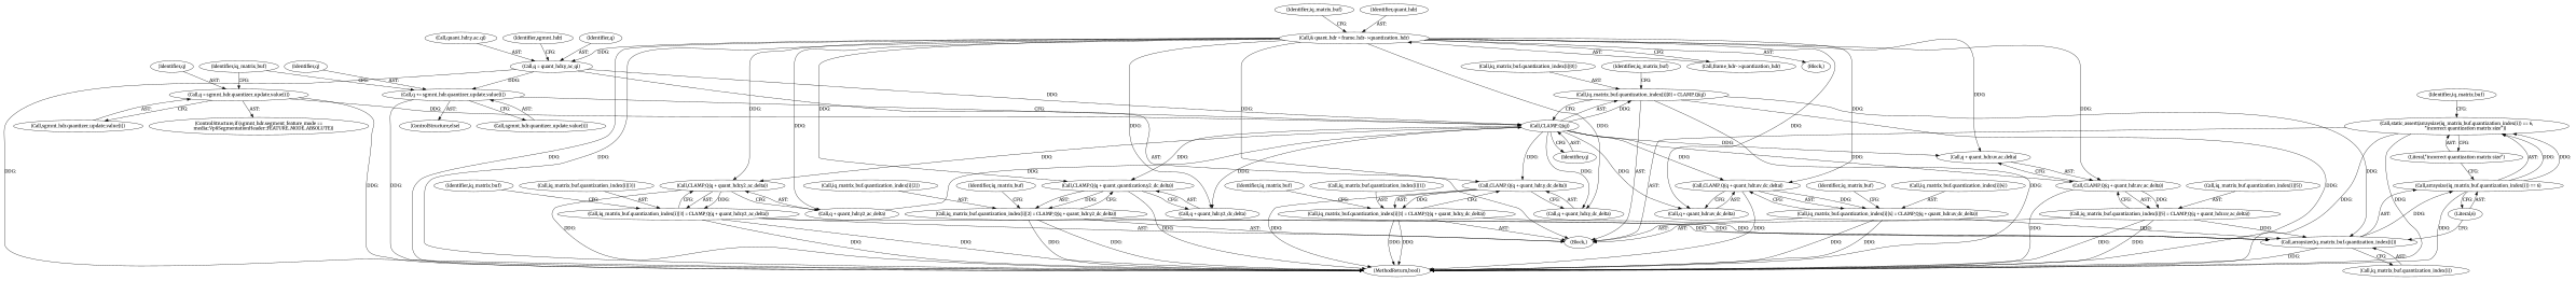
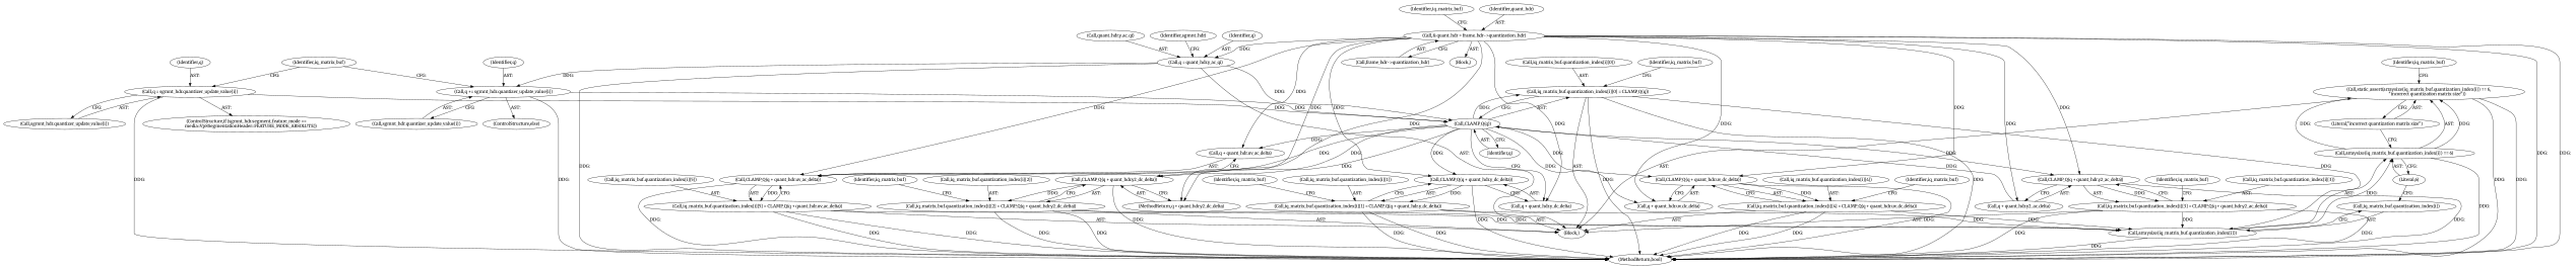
  digraph {
    fontname=Merriweather
    node [fontname=Merriweather]
    edge [fontname=Merriweather]
    n1 [label="(Call,static_assert(arraysize(iq_matrix_buf.quantization_index[i]) == 6,\n                  \"incorrect quantization matrix size\"))"]
    n2 [label="(MethodReturn,bool)"]
    n3 [label="(Literal,\"incorrect quantization matrix size\")"]
    n4 [label="(Block,)"]
    n5 [label="(Call,arraysize(iq_matrix_buf.quantization_index[i]) == 6)"]
    n6 [label="(Literal,6)"]
    n7 [label="(Call,arraysize(iq_matrix_buf.quantization_index[i]))"]
    n8 [label="(Call,iq_matrix_buf.quantization_index[i])"]
    n9 [label="(Call,iq_matrix_buf.quantization_index[i][0] = CLAMP_Q(q))"]
    n10 [label="(Call,CLAMP_Q(q))"]
    n11 [label="(Call,CLAMP_Q(q + quant_hdr.y2_ac_delta))"]
-   n12 [label="(Call,CLAMP_Q(q + quant_quantization.y2_dc_delta))"]
+   n12 [label="(Call,CLAMP_Q(q + quant_hdr.y2_dc_delta))"]
    n13 [label="(Call,CLAMP_Q(q + quant_hdr.y_dc_delta))"]
    n14 [label="(Call,CLAMP_Q(q + quant_hdr.uv_dc_delta))"]
    n15 [label="(Call,CLAMP_Q(q + quant_hdr.uv_ac_delta))"]
-   n16 [label="(Call,q + quant_hdr.y2_dc_delta)"]
+   n16 [label="(MethodReturn,q + quant_hdr.y2_dc_delta)"]
    n17 [label="(Call,q + quant_hdr.uv_dc_delta)"]
    n18 [label="(Call,q + quant_hdr.y_dc_delta)"]
    n19 [label="(Identifier,q)"]
    n20 [label="(Call,q + quant_hdr.uv_ac_delta)"]
    n21 [label="(Call,q + quant_hdr.y2_ac_delta)"]
    n22 [label="(Call,iq_matrix_buf.quantization_index[i][3] = CLAMP_Q(q + quant_hdr.y2_ac_delta))"]
    n23 [label="(Call,iq_matrix_buf.quantization_index[i][2] = CLAMP_Q(q + quant_hdr.y2_dc_delta))"]
    n24 [label="(Call,iq_matrix_buf.quantization_index[i][1] = CLAMP_Q(q + quant_hdr.y_dc_delta))"]
    n25 [label="(Call,iq_matrix_buf.quantization_index[i][4] = CLAMP_Q(q + quant_hdr.uv_dc_delta))"]
    n26 [label="(Call,iq_matrix_buf.quantization_index[i][5] = CLAMP_Q(q + quant_hdr.uv_ac_delta))"]
    n27 [label="(Call,q += sgmnt_hdr.quantizer_update_value[i])"]
    n28 [label="(Call,sgmnt_hdr.quantizer_update_value[i])"]
    n29 [label="(ControlStructure,else)"]
    n30 [label="(Call,q = quant_hdr.y_ac_qi)"]
    n31 [label="(Call,quant_hdr.y_ac_qi)"]
    n32 [label="(Call,& quant_hdr = frame_hdr->quantization_hdr)"]
    n33 [label="(Call,frame_hdr->quantization_hdr)"]
    n34 [label="(Block,)"]
    n35 [label="(Call,q = sgmnt_hdr.quantizer_update_value[i])"]
    n36 [label="(ControlStructure,if (sgmnt_hdr.segment_feature_mode ==\n          media::Vp8SegmentationHeader::FEATURE_MODE_ABSOLUTE))"]
    n37 [label="(Call,sgmnt_hdr.quantizer_update_value[i])"]
    n38 [label="(Call,iq_matrix_buf.quantization_index[i][3])"]
    n39 [label="(Call,iq_matrix_buf.quantization_index[i][5])"]
    n40 [label="(Call,iq_matrix_buf.quantization_index[i][2])"]
    n41 [label="(Identifier,iq_matrix_buf)"]
    n42 [label="(Identifier,iq_matrix_buf)"]
    n43 [label="(Identifier,iq_matrix_buf)"]
    n44 [label="(Call,iq_matrix_buf.quantization_index[i][1])"]
    n45 [label="(Identifier,q)"]
    n46 [label="(Call,iq_matrix_buf.quantization_index[i][4])"]
    n47 [label="(Identifier,iq_matrix_buf)"]
    n48 [label="(Identifier,iq_matrix_buf)"]
    n49 [label="(Identifier,iq_matrix_buf)"]
    n50 [label="(Identifier,iq_matrix_buf)"]
    n51 [label="(Identifier,q)"]
    n52 [label="(Identifier,sgmnt_hdr)"]
    n53 [label="(Identifier,iq_matrix_buf)"]
    n54 [label="(Identifier,quant_hdr)"]
    n55 [label="(Call,iq_matrix_buf.quantization_index[i][0])"]
    n56 [label="(Identifier,q)"]
    n1 -> n2 [label="DDG: "]
    n1 -> n2 [label="DDG: "]
    n1 -> n3 [label="CFG: "]
    n1 -> n4 [label="AST: "]
    n3 -> n1 [label="AST: "]
    n3 -> n5 [label="CFG: "]
    n5 -> n1 [label="AST: "]
    n5 -> n1 [label="DDG: "]
    n5 -> n1 [label="DDG: "]
    n5 -> n2 [label="DDG: "]
    n5 -> n6 [label="CFG: "]
    n6 -> n5 [label="AST: "]
-   n6 -> n7 [label="CFG: "]
+   n6 -> n8 [label="CFG: "]
    n7 -> n2 [label="DDG: "]
    n7 -> n5 [label="AST: "]
    n7 -> n5 [label="DDG: "]
    n7 -> n8 [label="CFG: "]
    n8 -> n7 [label="AST: "]
    n9 -> n2 [label="DDG: "]
    n9 -> n2 [label="DDG: "]
    n9 -> n4 [label="AST: "]
    n9 -> n7 [label="DDG: "]
    n9 -> n10 [label="CFG: "]
    n10 -> n9 [label="AST: "]
    n10 -> n9 [label="DDG: "]
    n10 -> n11 [label="DDG: "]
    n10 -> n12 [label="DDG: "]
    n10 -> n13 [label="DDG: "]
    n10 -> n14 [label="DDG: "]
    n10 -> n15 [label="DDG: "]
    n10 -> n16 [label="DDG: "]
    n10 -> n17 [label="DDG: "]
-   n10 -> n18 [label="DDG: "]
+   n10 -> n18 [label="CFG: "]
    n10 -> n19 [label="CFG: "]
    n10 -> n20 [label="DDG: "]
    n11 -> n2 [label="DDG: "]
    n11 -> n21 [label="CFG: "]
    n11 -> n22 [label="AST: "]
    n11 -> n22 [label="DDG: "]
    n12 -> n2 [label="DDG: "]
    n12 -> n16 [label="CFG: "]
    n12 -> n23 [label="AST: "]
    n12 -> n23 [label="DDG: "]
    n13 -> n2 [label="DDG: "]
    n13 -> n18 [label="CFG: "]
    n13 -> n24 [label="AST: "]
    n13 -> n24 [label="DDG: "]
    n14 -> n2 [label="DDG: "]
    n14 -> n17 [label="CFG: "]
    n14 -> n25 [label="AST: "]
    n14 -> n25 [label="DDG: "]
    n15 -> n2 [label="DDG: "]
    n15 -> n20 [label="CFG: "]
    n15 -> n26 [label="AST: "]
    n15 -> n26 [label="DDG: "]
    n16 -> n12 [label="AST: "]
    n17 -> n14 [label="AST: "]
    n18 -> n13 [label="AST: "]
    n19 -> n10 [label="AST: "]
    n20 -> n15 [label="AST: "]
    n21 -> n10 [label="DDG: "]
    n21 -> n11 [label="AST: "]
    n22 -> n2 [label="DDG: "]
    n22 -> n2 [label="DDG: "]
    n22 -> n4 [label="AST: "]
    n22 -> n7 [label="DDG: "]
    n22 -> n11 [label="CFG: "]
    n23 -> n2 [label="DDG: "]
    n23 -> n2 [label="DDG: "]
    n23 -> n4 [label="AST: "]
    n23 -> n7 [label="DDG: "]
    n23 -> n12 [label="CFG: "]
    n24 -> n2 [label="DDG: "]
    n24 -> n2 [label="DDG: "]
    n24 -> n4 [label="AST: "]
    n24 -> n7 [label="DDG: "]
    n24 -> n13 [label="CFG: "]
    n25 -> n2 [label="DDG: "]
    n25 -> n2 [label="DDG: "]
    n25 -> n4 [label="AST: "]
    n25 -> n7 [label="DDG: "]
    n25 -> n14 [label="CFG: "]
    n26 -> n2 [label="DDG: "]
    n26 -> n2 [label="DDG: "]
    n26 -> n4 [label="AST: "]
    n26 -> n7 [label="DDG: "]
    n26 -> n15 [label="CFG: "]
    n27 -> n2 [label="DDG: "]
-   n27 -> n10 [label="CFG: "]
+   n27 -> n10 [label="DDG: "]
    n27 -> n28 [label="CFG: "]
    n27 -> n29 [label="AST: "]
    n28 -> n27 [label="AST: "]
    n30 -> n2 [label="DDG: "]
    n30 -> n4 [label="AST: "]
    n30 -> n10 [label="DDG: "]
    n30 -> n27 [label="DDG: "]
    n31 -> n30 [label="AST: "]
    n32 -> n2 [label="DDG: "]
    n32 -> n2 [label="DDG: "]
    n32 -> n11 [label="DDG: "]
    n32 -> n12 [label="DDG: "]
    n32 -> n13 [label="DDG: "]
    n32 -> n14 [label="DDG: "]
    n32 -> n15 [label="DDG: "]
    n32 -> n16 [label="DDG: "]
    n32 -> n17 [label="DDG: "]
    n32 -> n18 [label="DDG: "]
    n32 -> n20 [label="DDG: "]
    n32 -> n21 [label="DDG: "]
    n32 -> n30 [label="DDG: "]
    n32 -> n33 [label="CFG: "]
    n32 -> n34 [label="AST: "]
    n33 -> n32 [label="AST: "]
    n35 -> n2 [label="DDG: "]
    n35 -> n10 [label="DDG: "]
    n35 -> n36 [label="AST: "]
    n35 -> n37 [label="CFG: "]
    n37 -> n35 [label="AST: "]
    n38 -> n22 [label="AST: "]
    n39 -> n26 [label="AST: "]
    n40 -> n23 [label="AST: "]
    n41 -> n27 [label="CFG: "]
    n41 -> n35 [label="CFG: "]
    n42 -> n25 [label="CFG: "]
    n43 -> n1 [label="CFG: "]
    n44 -> n24 [label="AST: "]
    n45 -> n27 [label="AST: "]
    n46 -> n25 [label="AST: "]
    n47 -> n32 [label="CFG: "]
    n48 -> n23 [label="CFG: "]
    n49 -> n9 [label="CFG: "]
    n50 -> n24 [label="CFG: "]
    n51 -> n35 [label="AST: "]
    n52 -> n30 [label="CFG: "]
    n53 -> n22 [label="CFG: "]
    n54 -> n32 [label="AST: "]
    n55 -> n9 [label="AST: "]
    n56 -> n30 [label="AST: "]
  }
